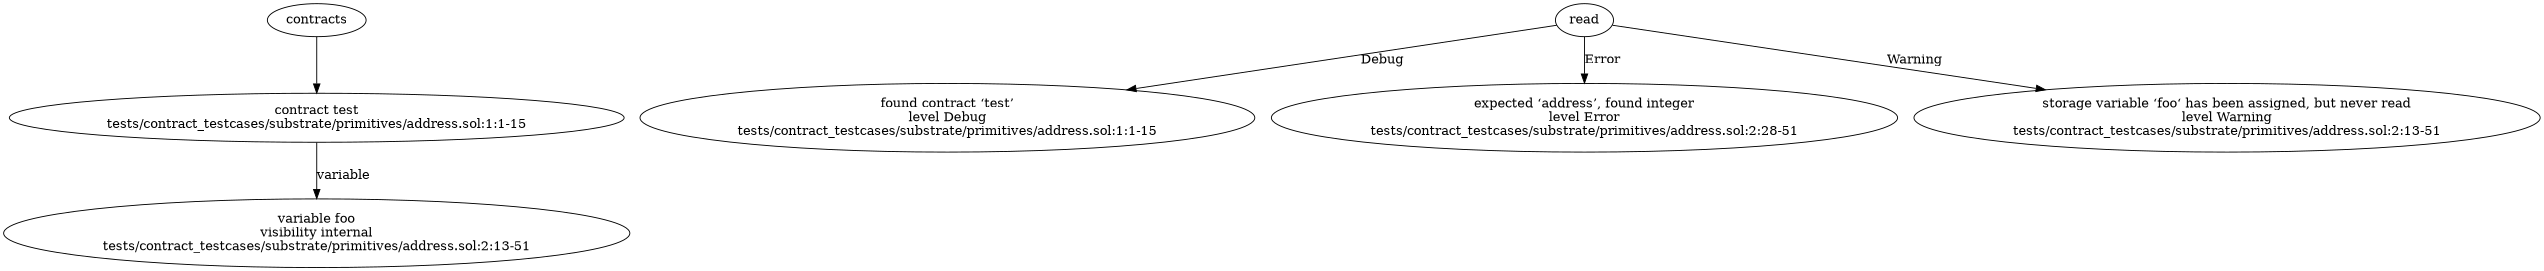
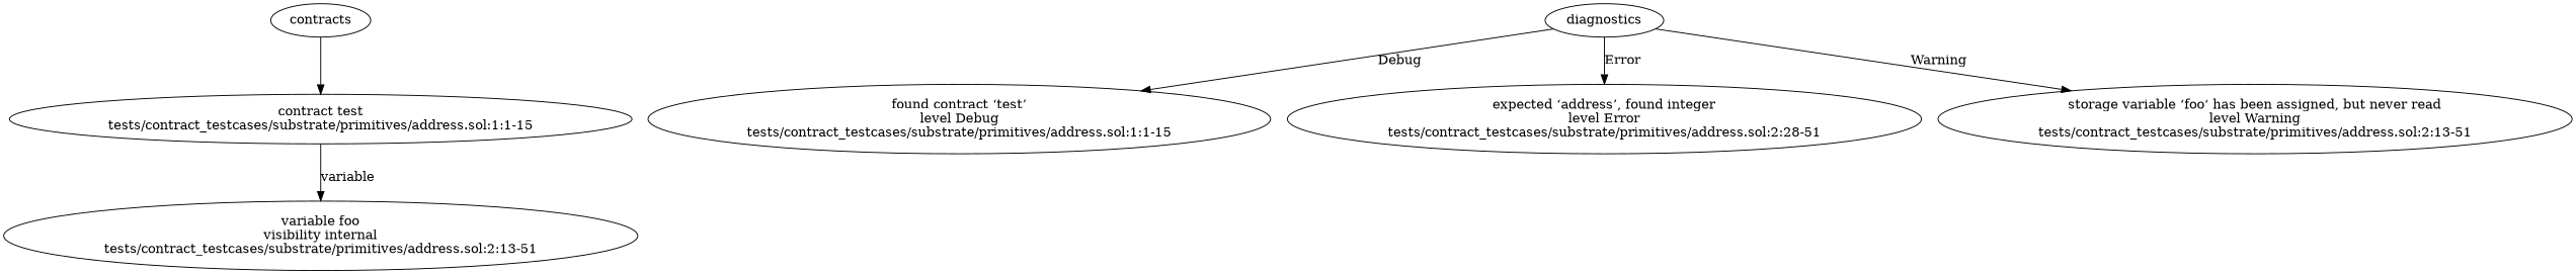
  strict digraph {
    n1 [label="contract test\ntests/contract_testcases/substrate/primitives/address.sol:1:1-15"]
    n2 [label="variable foo\nvisibility internal\ntests/contract_testcases/substrate/primitives/address.sol:2:13-51"]
    n3 [label="found contract ‘test’\nlevel Debug\ntests/contract_testcases/substrate/primitives/address.sol:1:1-15"]
    n4 [label="expected ‘address’, found integer\nlevel Error\ntests/contract_testcases/substrate/primitives/address.sol:2:28-51"]
    n5 [label="storage variable ‘foo‘ has been assigned, but never read\nlevel Warning\ntests/contract_testcases/substrate/primitives/address.sol:2:13-51"]
    contracts
-   diagnostics [label=read]
+   diagnostics
    n1 -> n2 [label=variable]
    contracts -> n1
    diagnostics -> n3 [label=Debug]
    diagnostics -> n4 [label=Error]
    diagnostics -> n5 [label=Warning]
  }
